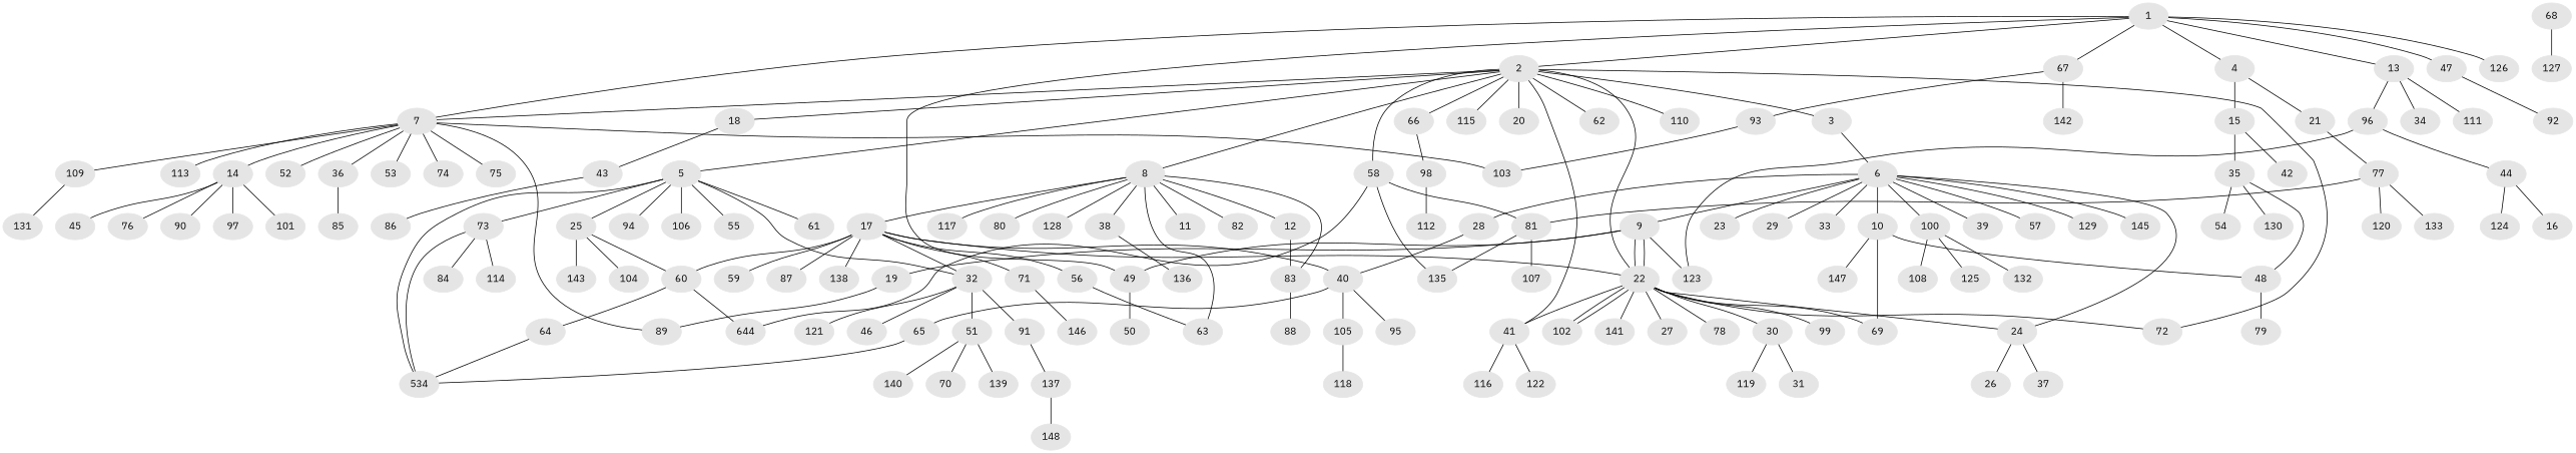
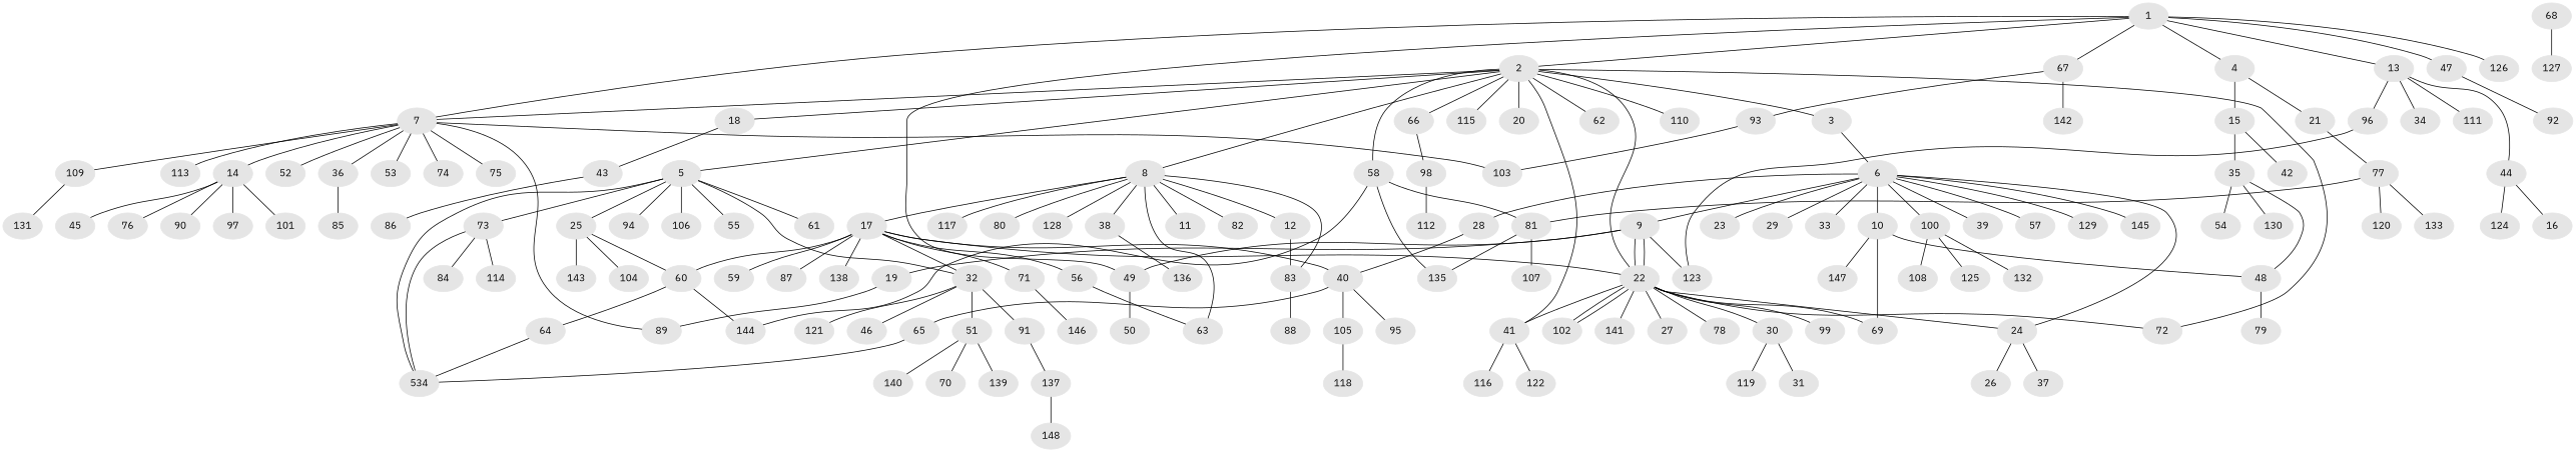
  graph {
    fontname="IBM Plex Sans"
    node [color=gray90 fontname="IBM Plex Sans" style=filled]
    edge [fontname="IBM Plex Sans"]
    1
    2
    4
    7
    13
    47
    49
    67
    126
    3
    5
    8
    18
    20
    22
    41
    58
    62
    66
    72
    110
    115
    15
    21
    14
    36
    52
    53
    74
    75
    89
    103
    109
    113
    34
    44
    96
    111
    92
    50
    93
    142
    6
    25
    32
    55
    61
    73
    94
    106
    n51 [label=534]
    11
    12
    17
    38
    63
    80
    82
    83
    117
    128
    43
    24
    69
    27
    30
    78
    99
    102
    141
    116
    122
    81
    135
-   144 [label=644]
+   144
    98
    9
    10
    23
    28
    29
    33
    39
    57
    100
    129
    145
    35
    42
    77
    60
    104
    143
    46
    51
    91
    121
    84
    114
    19
    123
    48
    147
    26
    37
    40
    108
    125
    132
    45
    76
    90
    97
    101
    85
    131
    56
    59
    71
    87
    138
    136
    88
    79
    68
    127
    16
    124
    54
    130
    65
    95
    105
    64
    146
    86
    120
    133
    31
    119
    70
    139
    140
    137
    118
    107
    112
    148
    1 -- 2
    1 -- 4
    1 -- 7
    1 -- 13
    1 -- 47
    1 -- 49
    1 -- 67
    1 -- 126
    2 -- 7
    2 -- 3
    2 -- 5
    2 -- 8
    2 -- 18
    2 -- 20
    2 -- 22
    2 -- 41
    2 -- 58
    2 -- 62
    2 -- 66
    2 -- 72
    2 -- 110
    2 -- 115
    4 -- 15
    4 -- 21
    7 -- 14
    7 -- 36
    7 -- 52
    7 -- 53
    7 -- 74
    7 -- 75
    7 -- 89
    7 -- 103
    7 -- 109
    7 -- 113
    13 -- 34
-   96 -- 44
+   13 -- 44
    13 -- 96
    13 -- 111
    47 -- 92
    49 -- 50
    67 -- 93
    67 -- 142
    3 -- 6
    5 -- 25
    5 -- 32
    5 -- 55
    5 -- 61
    5 -- 73
    5 -- 94
    5 -- 106
    5 -- n51
    8 -- 11
    8 -- 12
    8 -- 17
    8 -- 38
    8 -- 63
    8 -- 80
    8 -- 82
    8 -- 83
    8 -- 117
    8 -- 128
    18 -- 43
    22 -- 41
    22 -- 72
    22 -- 24
    22 -- 69
    22 -- 27
    22 -- 30
    22 -- 78
    22 -- 99
    22 -- 102
    22 -- 102
    22 -- 141
    41 -- 116
    41 -- 122
    58 -- 81
    58 -- 135
    58 -- 144
    66 -- 98
    15 -- 35
    15 -- 42
    21 -- 77
    14 -- 45
    14 -- 76
    14 -- 90
    14 -- 97
    14 -- 101
    36 -- 85
    109 -- 131
    44 -- 16
    44 -- 124
    96 -- 123
    93 -- 103
    6 -- 24
    6 -- 9
    6 -- 10
    6 -- 23
    6 -- 28
    6 -- 29
    6 -- 33
    6 -- 39
    6 -- 57
    6 -- 100
    6 -- 129
    6 -- 145
    25 -- 60
    25 -- 104
    25 -- 143
    32 -- 46
    32 -- 51
    32 -- 91
    32 -- 121
    73 -- n51
    73 -- 84
    73 -- 114
    12 -- 83
    17 -- 22
    17 -- 32
    17 -- 60
    17 -- 40
    17 -- 56
    17 -- 59
    17 -- 71
    17 -- 87
    17 -- 138
    38 -- 136
    83 -- 88
    43 -- 86
    24 -- 26
    24 -- 37
    30 -- 31
    30 -- 119
    81 -- 135
    81 -- 107
    98 -- 112
    9 -- 49
    9 -- 22
    9 -- 22
    9 -- 19
    9 -- 123
    10 -- 69
    10 -- 48
    10 -- 147
    28 -- 40
    100 -- 108
    100 -- 125
    100 -- 132
    35 -- 48
    35 -- 54
    35 -- 130
    77 -- 81
    77 -- 120
    77 -- 133
    60 -- 144
    60 -- 64
    51 -- 70
    51 -- 139
    51 -- 140
    91 -- 137
    19 -- 89
    48 -- 79
    40 -- 65
    40 -- 95
    40 -- 105
    56 -- 63
    71 -- 146
    68 -- 127
    65 -- n51
    105 -- 118
    64 -- n51
    137 -- 148
  }
